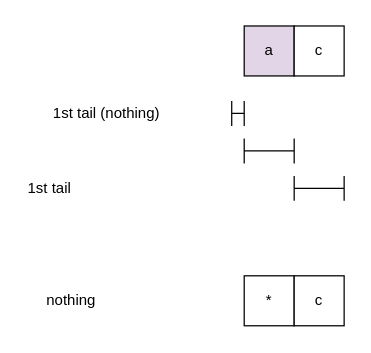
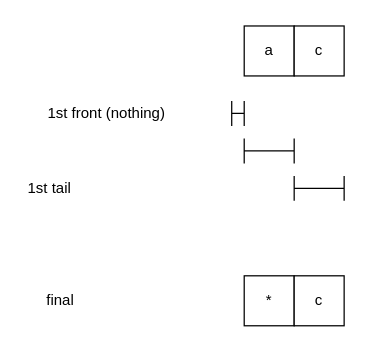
  <mxCell id="0" />
  <mxCell id="1" parent="0" />
- <mxCell id="2" value="a" style="rounded=0;whiteSpace=wrap;html=1;fillColor=#e1d5e7;" vertex="1" parent="1"><mxGeometry x="195" y="20" width="40" height="40" as="geometry" /></mxCell>
+ <mxCell id="2" value="a" style="rounded=0;whiteSpace=wrap;html=1;" vertex="1" parent="1"><mxGeometry x="195" y="20" width="40" height="40" as="geometry" /></mxCell>
  <mxCell id="3" value="c" style="rounded=0;whiteSpace=wrap;html=1;" vertex="1" parent="1"><mxGeometry x="235" y="20" width="40" height="40" as="geometry" /></mxCell>
  <mxCell id="4" value="" style="shape=crossbar;whiteSpace=wrap;html=1;rounded=1;" vertex="1" parent="1"><mxGeometry x="185" y="80" width="10" height="20" as="geometry" /></mxCell>
  <mxCell id="5" value="" style="shape=crossbar;whiteSpace=wrap;html=1;rounded=1;" vertex="1" parent="1"><mxGeometry x="195" y="110" width="40" height="20" as="geometry" /></mxCell>
  <mxCell id="6" value="" style="shape=crossbar;whiteSpace=wrap;html=1;rounded=1;" vertex="1" parent="1"><mxGeometry x="235" y="140" width="40" height="20" as="geometry" /></mxCell>
- <mxCell id="7" value="1st tail (nothing)" style="text;html=1;strokeColor=none;fillColor=none;align=center;verticalAlign=middle;whiteSpace=wrap;rounded=0;" vertex="1" parent="1"><mxGeometry x="35" y="80" width="100" height="20" as="geometry" /></mxCell>
+ <mxCell id="7" value="1st front (nothing)" style="text;html=1;strokeColor=none;fillColor=none;align=center;verticalAlign=middle;whiteSpace=wrap;rounded=0;" vertex="1" parent="1"><mxGeometry x="35" y="80" width="100" height="20" as="geometry" /></mxCell>
  <mxCell id="8" value="1st tail" style="text;html=1;strokeColor=none;fillColor=none;align=left;verticalAlign=middle;whiteSpace=wrap;rounded=0;" vertex="1" parent="1"><mxGeometry x="20" y="140" width="110" height="20" as="geometry" /></mxCell>
  <mxCell id="9" value="*" style="rounded=0;whiteSpace=wrap;html=1;" vertex="1" parent="1"><mxGeometry x="195" y="220" width="40" height="40" as="geometry" /></mxCell>
  <mxCell id="10" value="c" style="rounded=0;whiteSpace=wrap;html=1;" vertex="1" parent="1"><mxGeometry x="235" y="220" width="40" height="40" as="geometry" /></mxCell>
- <mxCell id="11" value="nothing" style="text;html=1;strokeColor=none;fillColor=none;align=left;verticalAlign=middle;whiteSpace=wrap;rounded=0;" vertex="1" parent="1"><mxGeometry x="35" y="230" width="100" height="20" as="geometry" /></mxCell>
+ <mxCell id="11" value="final" style="text;html=1;strokeColor=none;fillColor=none;align=left;verticalAlign=middle;whiteSpace=wrap;rounded=0;" vertex="1" parent="1"><mxGeometry x="35" y="230" width="100" height="20" as="geometry" /></mxCell>
